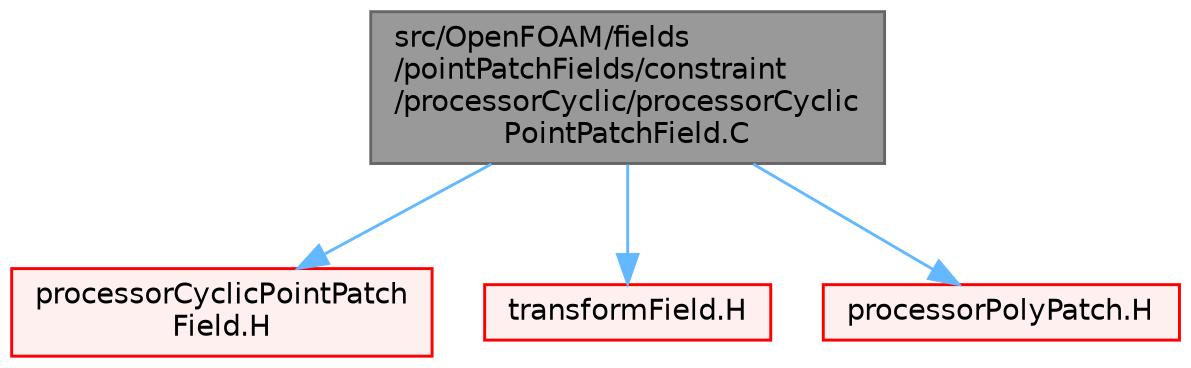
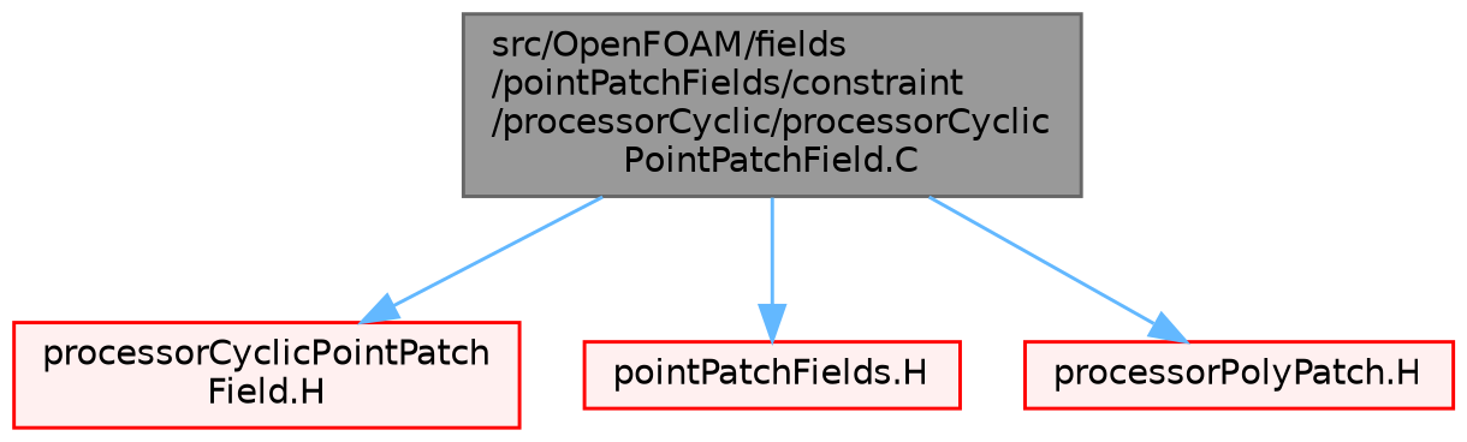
  digraph {
    node [color=red fillcolor="#FFF0F0" fontname=Helvetica fontsize=10 shape=box style=filled]
    edge [color=steelblue1 fontname=Helvetica fontsize=10 labelfontname=Helvetica labelfontsize=10 style=solid]
    n1 [color=gray40 fillcolor=grey60 fontcolor=black height=0.2 label="src/OpenFOAM/fields\l/pointPatchFields/constraint\l/processorCyclic/processorCyclic\lPointPatchField.C" width=0.4]
    n2 [height=0.2 label="processorCyclicPointPatch\lField.H" width=0.4]
-   n3 [height=0.2 label="transformField.H" width=0.4]
+   n3 [height=0.2 label="pointPatchFields.H" width=0.4]
    n4 [height=0.2 label="processorPolyPatch.H" width=0.4]
    n1 -> n2
    n1 -> n3
    n1 -> n4
  }
